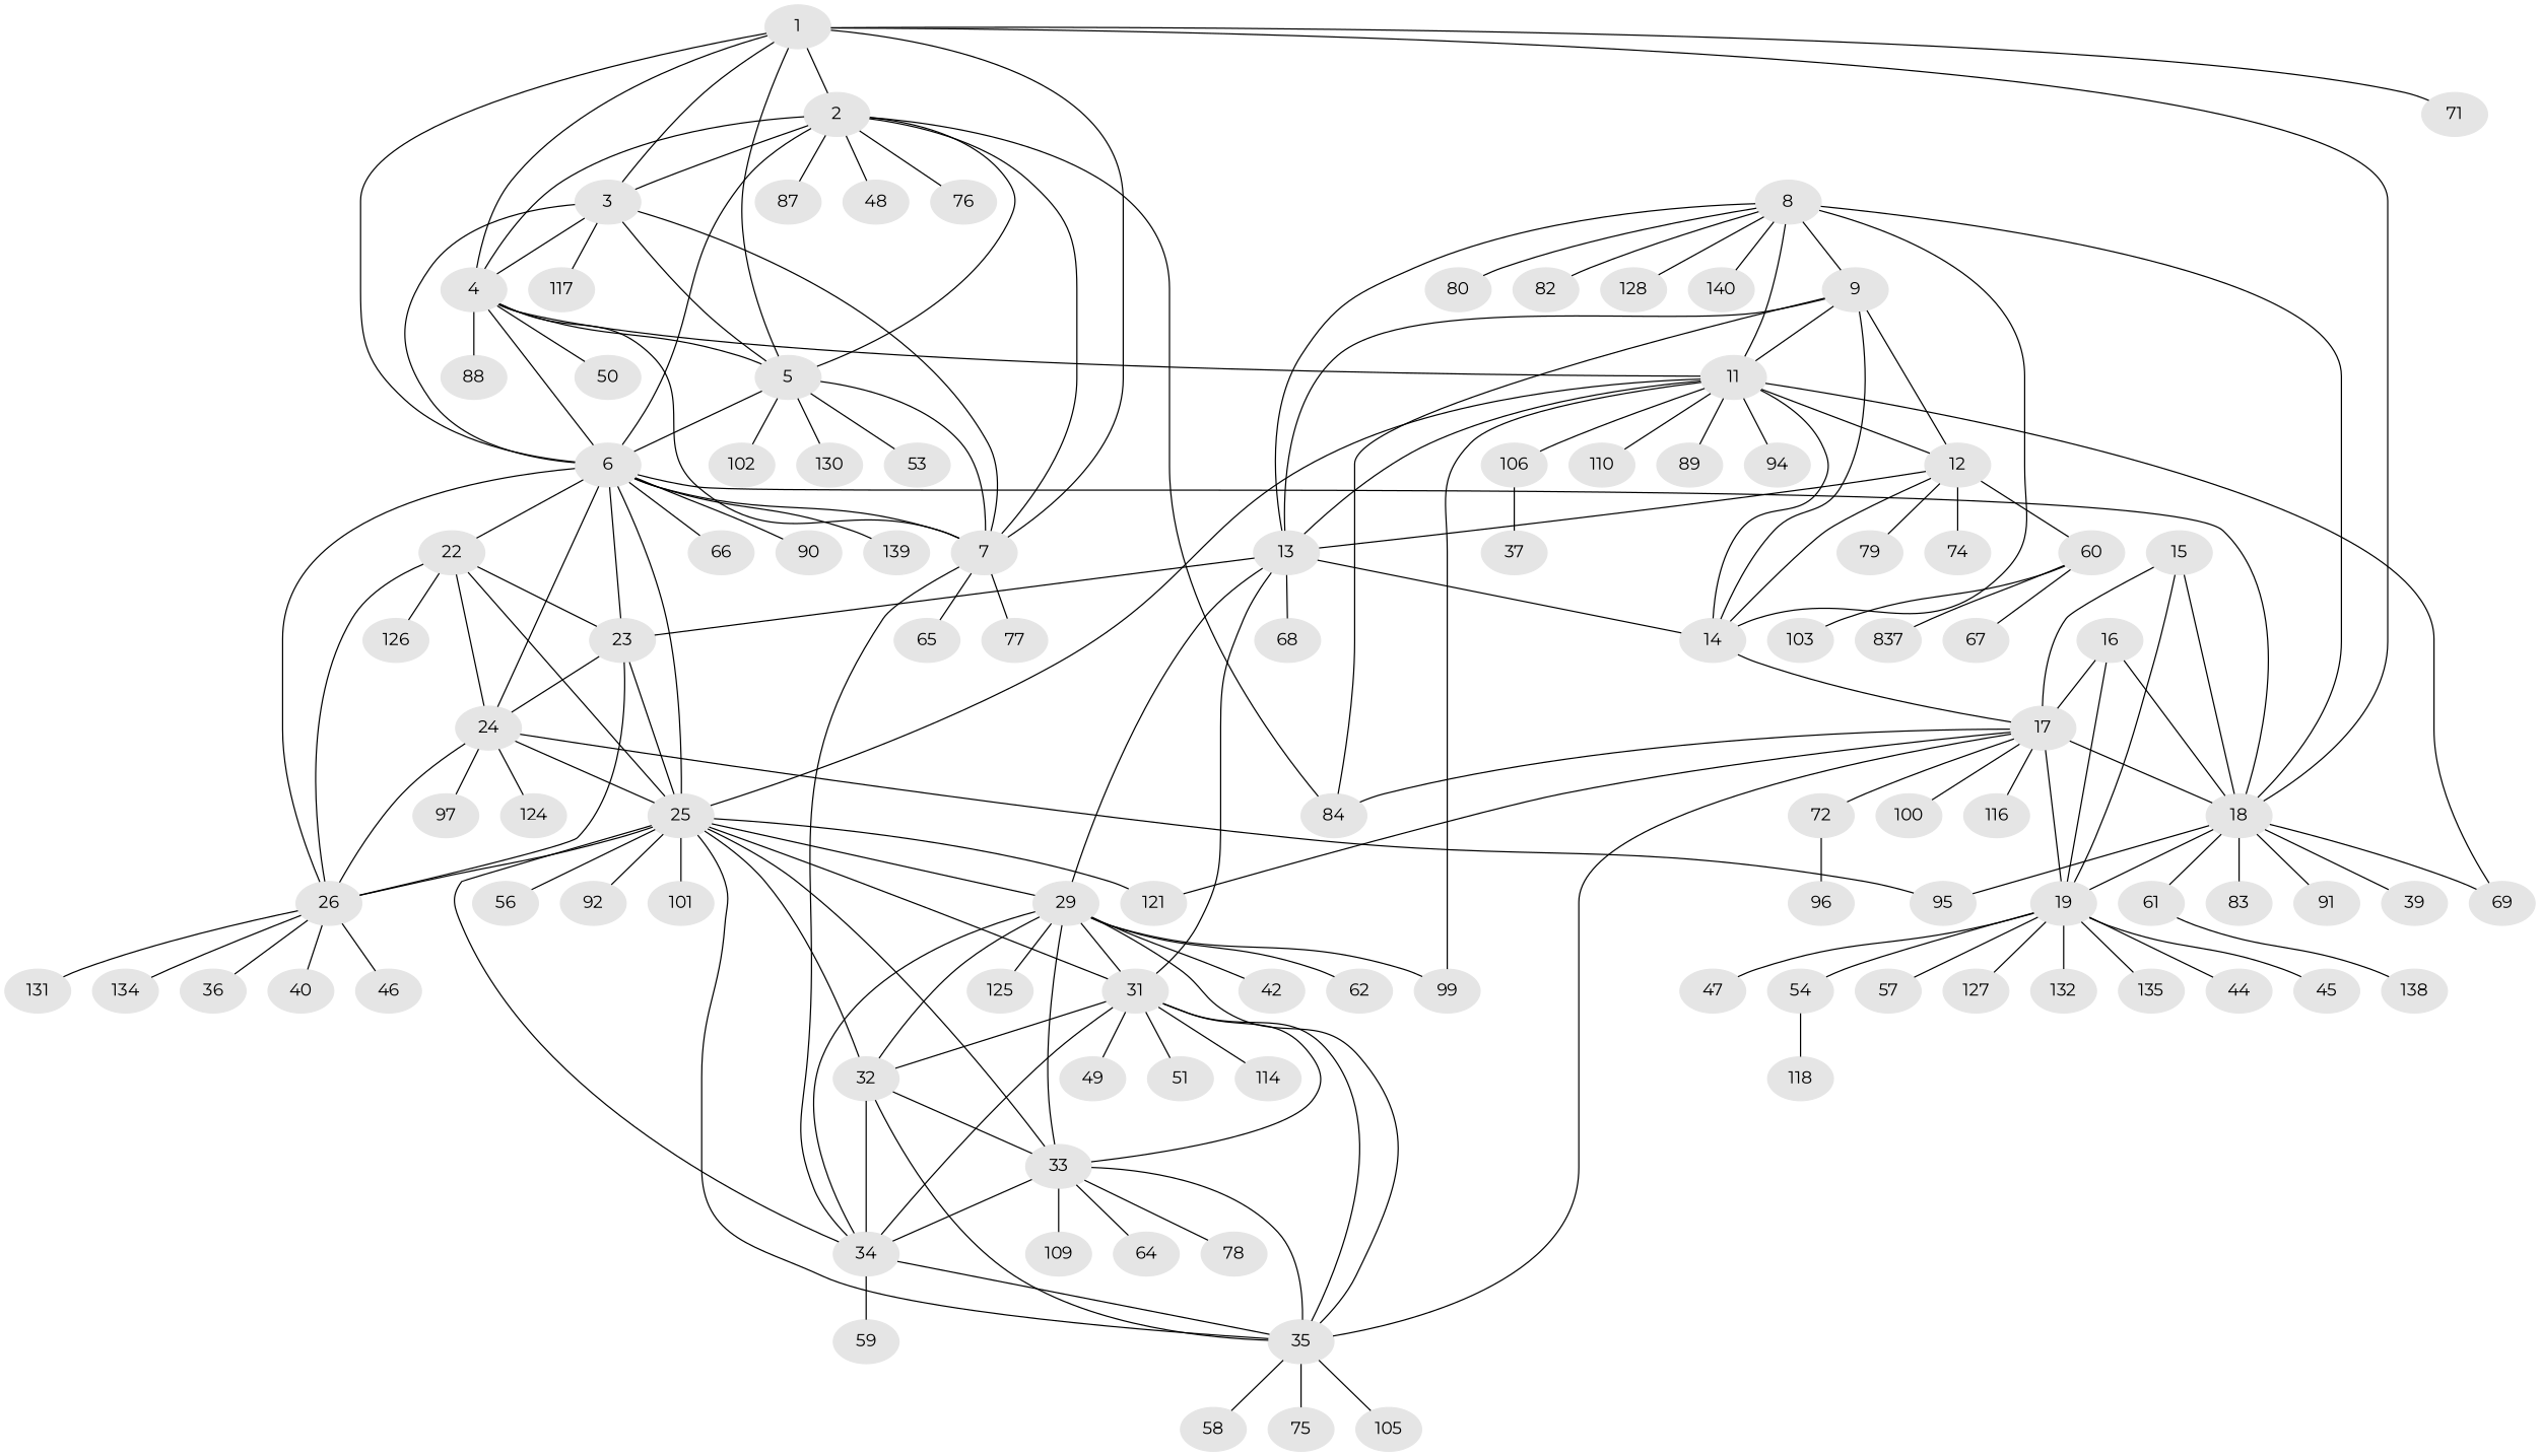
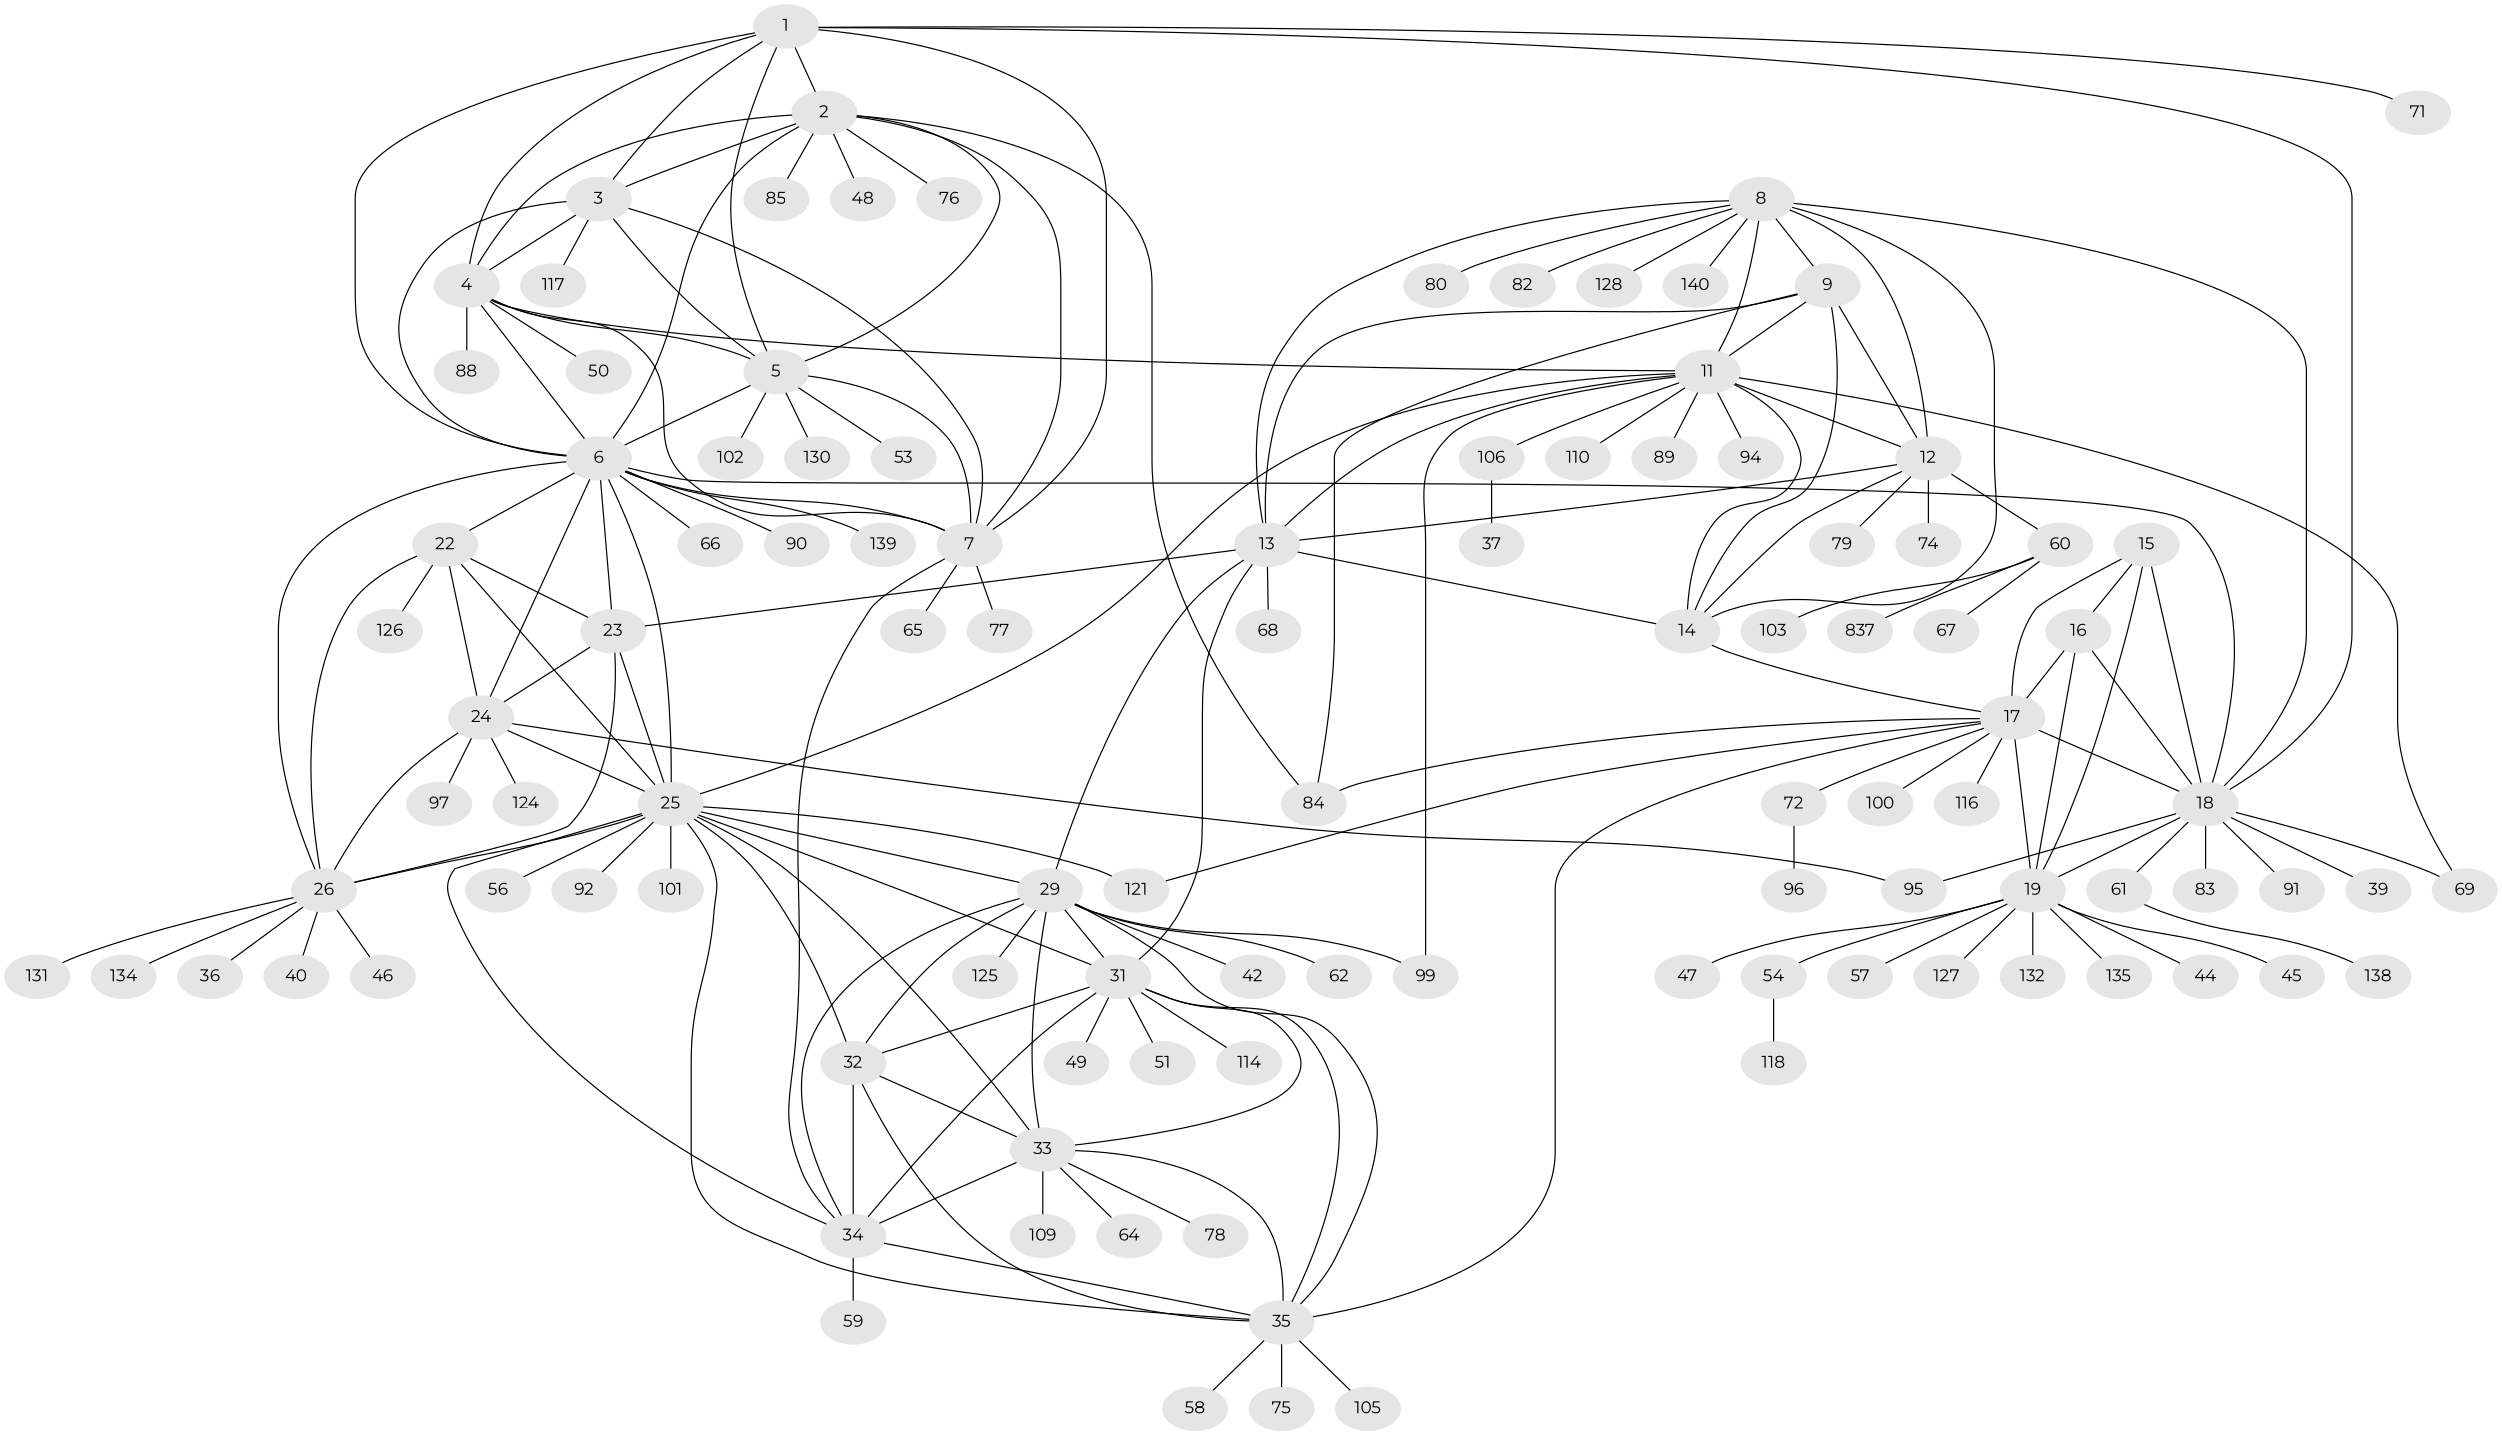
  graph {
    fontname=Montserrat
    node [color=gray90 fontname=Montserrat style=filled]
    edge [fontname=Montserrat]
    1 [super="+52"]
    2 [super="+73"]
    3
    4 [super="+112"]
    5 [super="+98"]
    6 [super="+28"]
    7 [super="+86"]
    18 [super="+41"]
    71
    48
    76
    84
-   85 [label=87]
+   85
    117
    11 [super="+108"]
    50
    88
    53
    102
    130
    22 [super="+133"]
    23 [super="+27"]
    24 [super="+38"]
    25 [super="+30"]
    26 [super="+115"]
    66
    90
    139
    34 [super="+116"]
    65
    77
    69
    19 [super="+20"]
    39
    61
    83
    91
    95
    12
    13 [super="+43"]
    14
    89
    94
    99 [super="+129"]
    106
    110
    126
    97
    124
    29 [super="+111"]
    31 [super="+63"]
    35 [super="+87"]
    121
    32 [super="+104"]
    33 [super="+81"]
    56
    92 [super="+93"]
    101
    36
    40 [super="+55"]
    46
    131
    134
    59 [super="+119"]
    8 [super="+10"]
    9 [super="+107"]
    80
    82
    128
    140
    60 [super="+70"]
    74
    79
    68
    17 [super="+21"]
    37
    67
    103
    n79 [label=837]
    42
    62
    125
    49
    51
    114
    72 [super="+136"]
    100
    n88 [label=116]
    15 [super="+123"]
    16
    44
    45
    47
    54
    57
    127
    132
    135
    58
    75
    105
    96
    138
    118
    64
    78
    109
    1 -- 2
    1 -- 3
    1 -- 4
    1 -- 5
    1 -- 6
    1 -- 7
    1 -- 18
    1 -- 71
    2 -- 3
    2 -- 4
    2 -- 5
    2 -- 6
    2 -- 7
    2 -- 48
    2 -- 76
    2 -- 84
    2 -- 85
    3 -- 4
    3 -- 5
    3 -- 6
    3 -- 7
    3 -- 117
    4 -- 5
    4 -- 6
    4 -- 7
    4 -- 11
    4 -- 50
    4 -- 88
    5 -- 6
    5 -- 7
    5 -- 53
    5 -- 102
    5 -- 130
    6 -- 7
    6 -- 18
    6 -- 22
    6 -- 23 [weight=2]
    6 -- 24
    6 -- 25
    6 -- 26
    6 -- 66
    6 -- 90
    6 -- 139
    7 -- 34
    7 -- 65
    7 -- 77
    18 -- 69
    18 -- 19 [weight=2]
    18 -- 39
    18 -- 61
    18 -- 83
    18 -- 91
    18 -- 95
    11 -- 25
    11 -- 69
    11 -- 12
    11 -- 13
    11 -- 14
    11 -- 89
    11 -- 94
    11 -- 99
    11 -- 106
    11 -- 110
    22 -- 23 [weight=2]
    22 -- 24
    22 -- 25
    22 -- 26
    22 -- 126
    23 -- 24 [weight=2]
    23 -- 25 [weight=2]
    23 -- 26 [weight=2]
    24 -- 25
    24 -- 26
    24 -- 95
    24 -- 97
    24 -- 124
    25 -- 26
    25 -- 34
    25 -- 29
    25 -- 31
    25 -- 35
    25 -- 121
    25 -- 32
    25 -- 33
    25 -- 56
    25 -- 92
    25 -- 101
    26 -- 36
    26 -- 40
    26 -- 46
    26 -- 131
    26 -- 134
    34 -- 35
    34 -- 59
    19 -- 44
    19 -- 45
    19 -- 47
    19 -- 54
    19 -- 57
    19 -- 127
    19 -- 132
    19 -- 135
    61 -- 138
    12 -- 13
    12 -- 14
    12 -- 60
    12 -- 74
    12 -- 79
    13 -- 23
    13 -- 14
    13 -- 29
    13 -- 31
    13 -- 68
    14 -- 17
    106 -- 37
    29 -- 34
    29 -- 99
    29 -- 31
    29 -- 35
    29 -- 32
    29 -- 33
    29 -- 42
    29 -- 62
    29 -- 125
    31 -- 34
    31 -- 35
    31 -- 32
    31 -- 33
    31 -- 49
    31 -- 51
    31 -- 114
    35 -- 58
    35 -- 75
    35 -- 105
    32 -- 34
    32 -- 35
    32 -- 33
    33 -- 34
    33 -- 35
    33 -- 64
    33 -- 78
    33 -- 109
    8 -- 18
    8 -- 11 [weight=2]
+   8 -- 12 [weight=2]
    8 -- 13 [weight=2]
    8 -- 14 [weight=2]
    8 -- 9 [weight=2]
    8 -- 80
    8 -- 82
    8 -- 128
    8 -- 140
    9 -- 84
    9 -- 11
    9 -- 12
    9 -- 13
    9 -- 14
    60 -- 67
    60 -- 103
    60 -- n79
    17 -- 18 [weight=2]
    17 -- 84
    17 -- 19 [weight=4]
    17 -- 35
    17 -- 121
    17 -- 72
    17 -- 100
    17 -- n88
    72 -- 96
    15 -- 18
    15 -- 19 [weight=2]
    15 -- 17 [weight=2]
+   15 -- 16
    16 -- 18
    16 -- 19 [weight=2]
    16 -- 17 [weight=2]
    54 -- 118
  }
